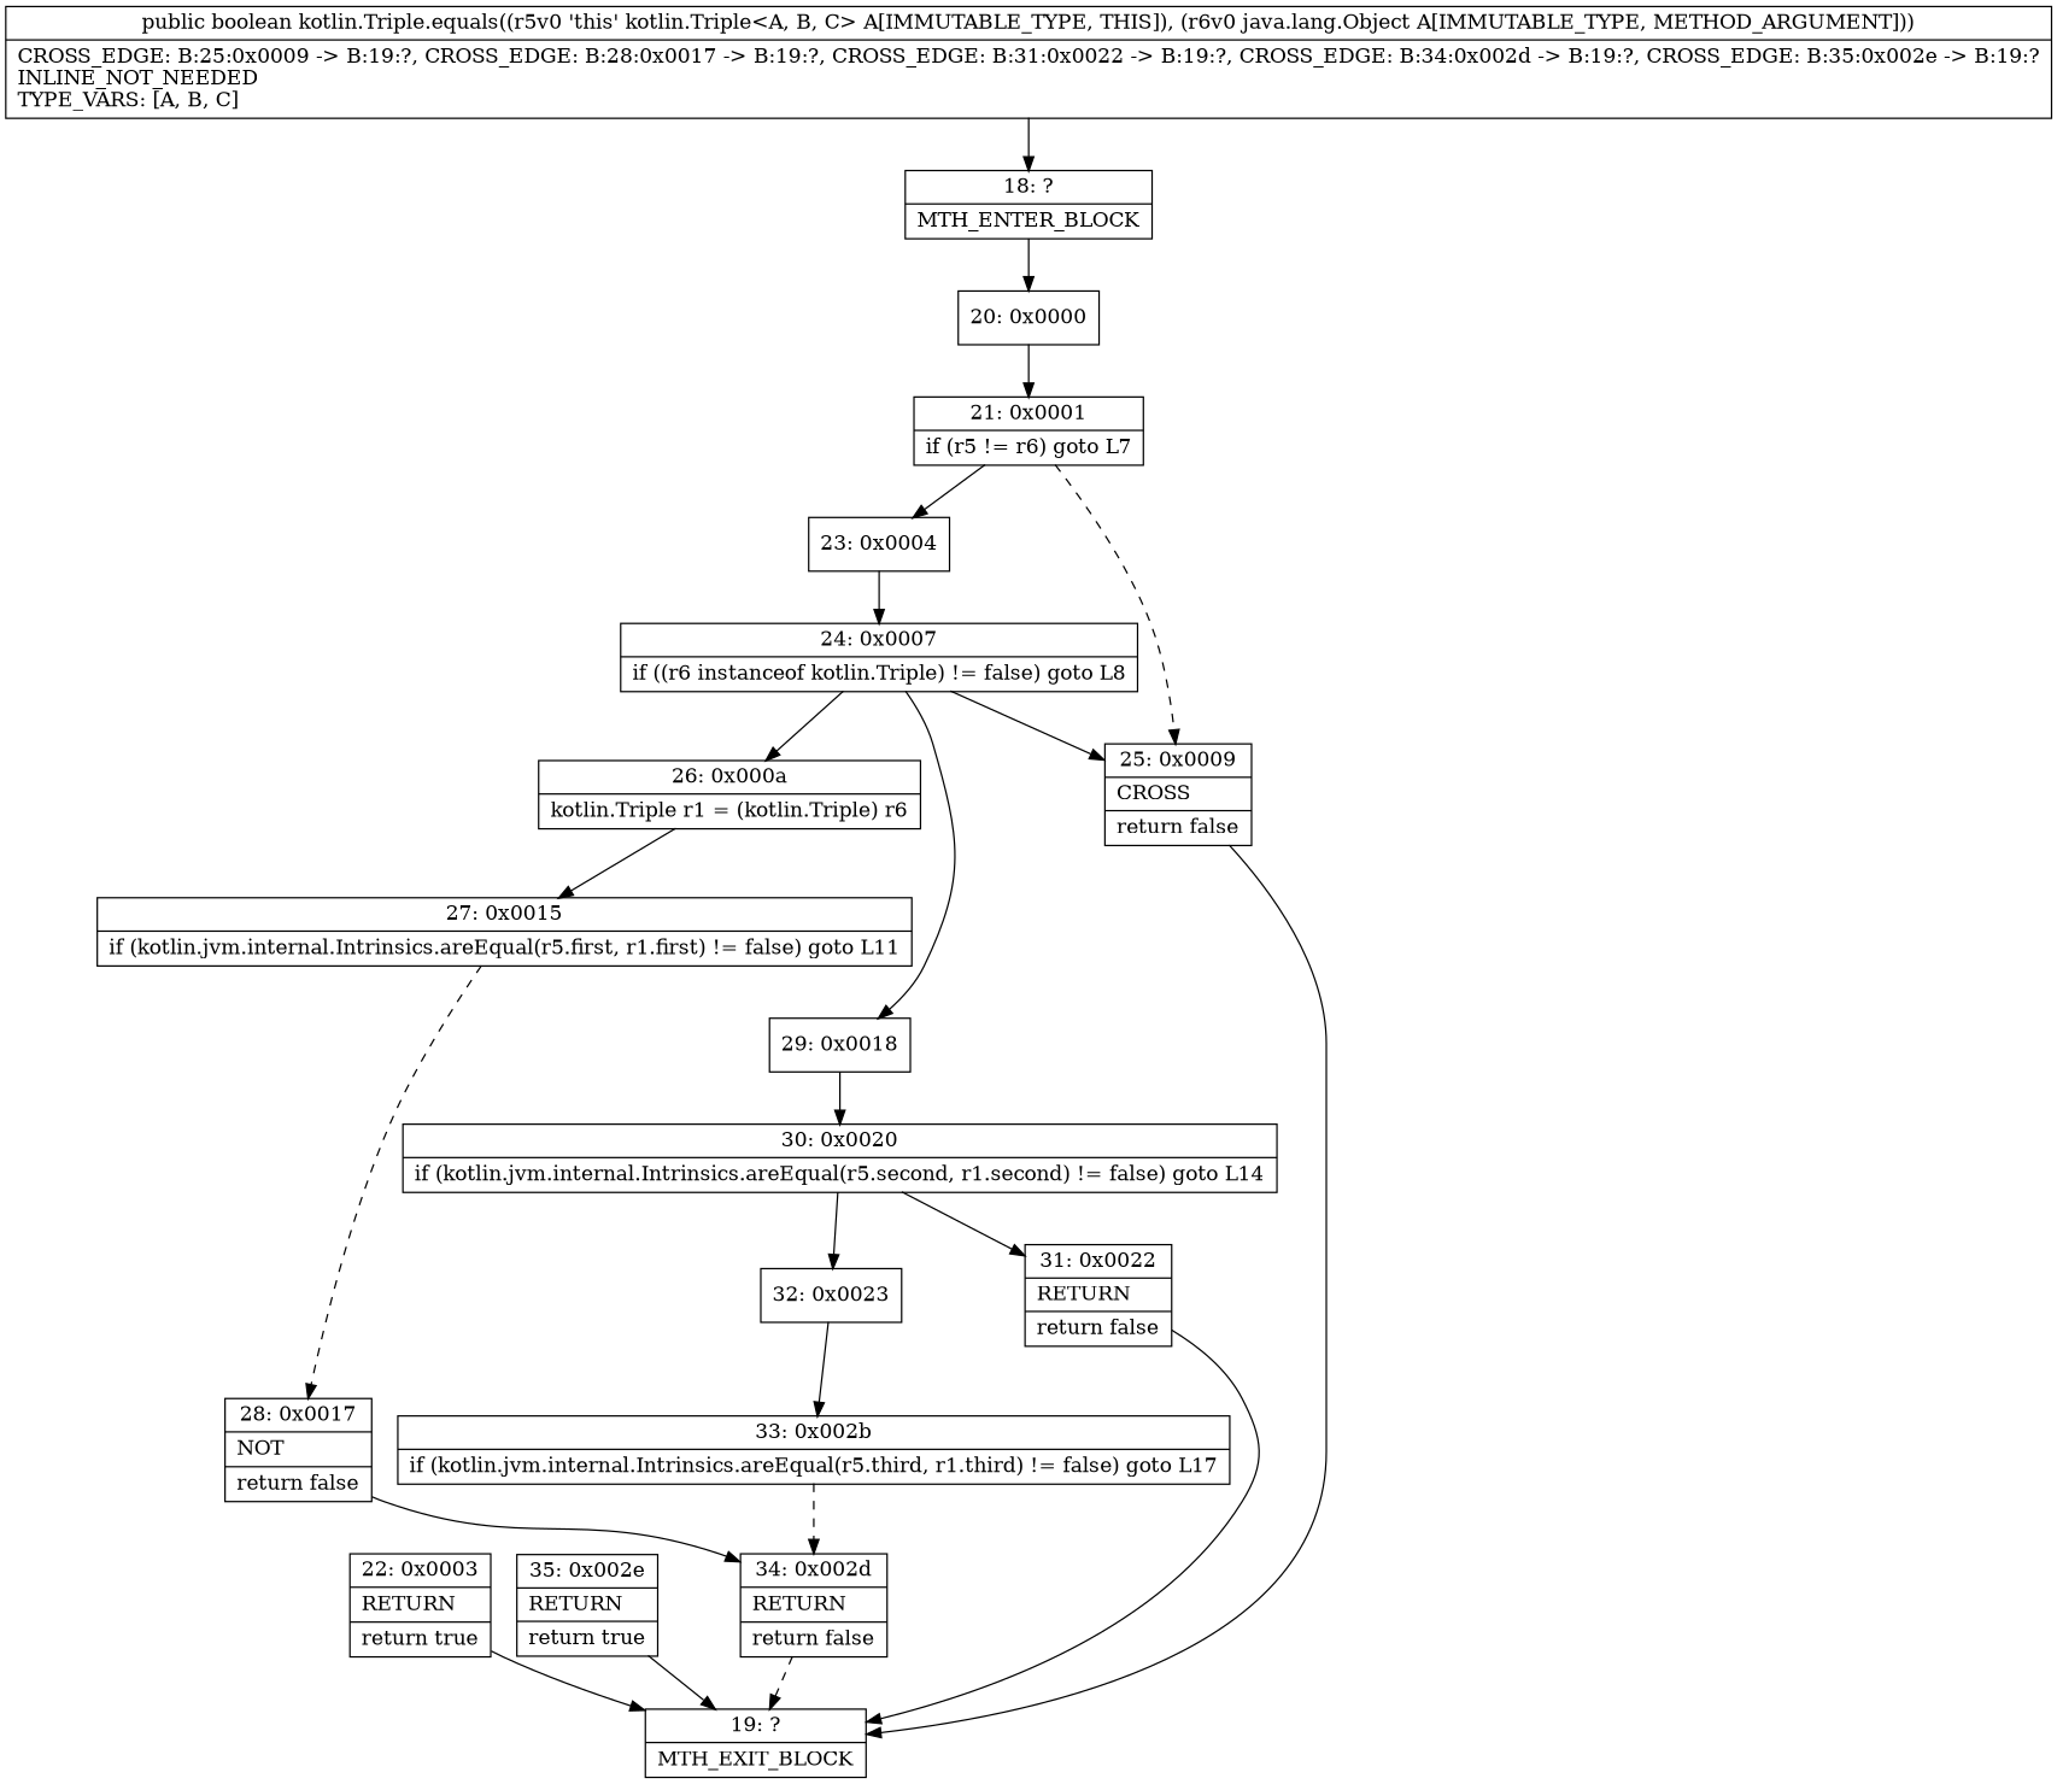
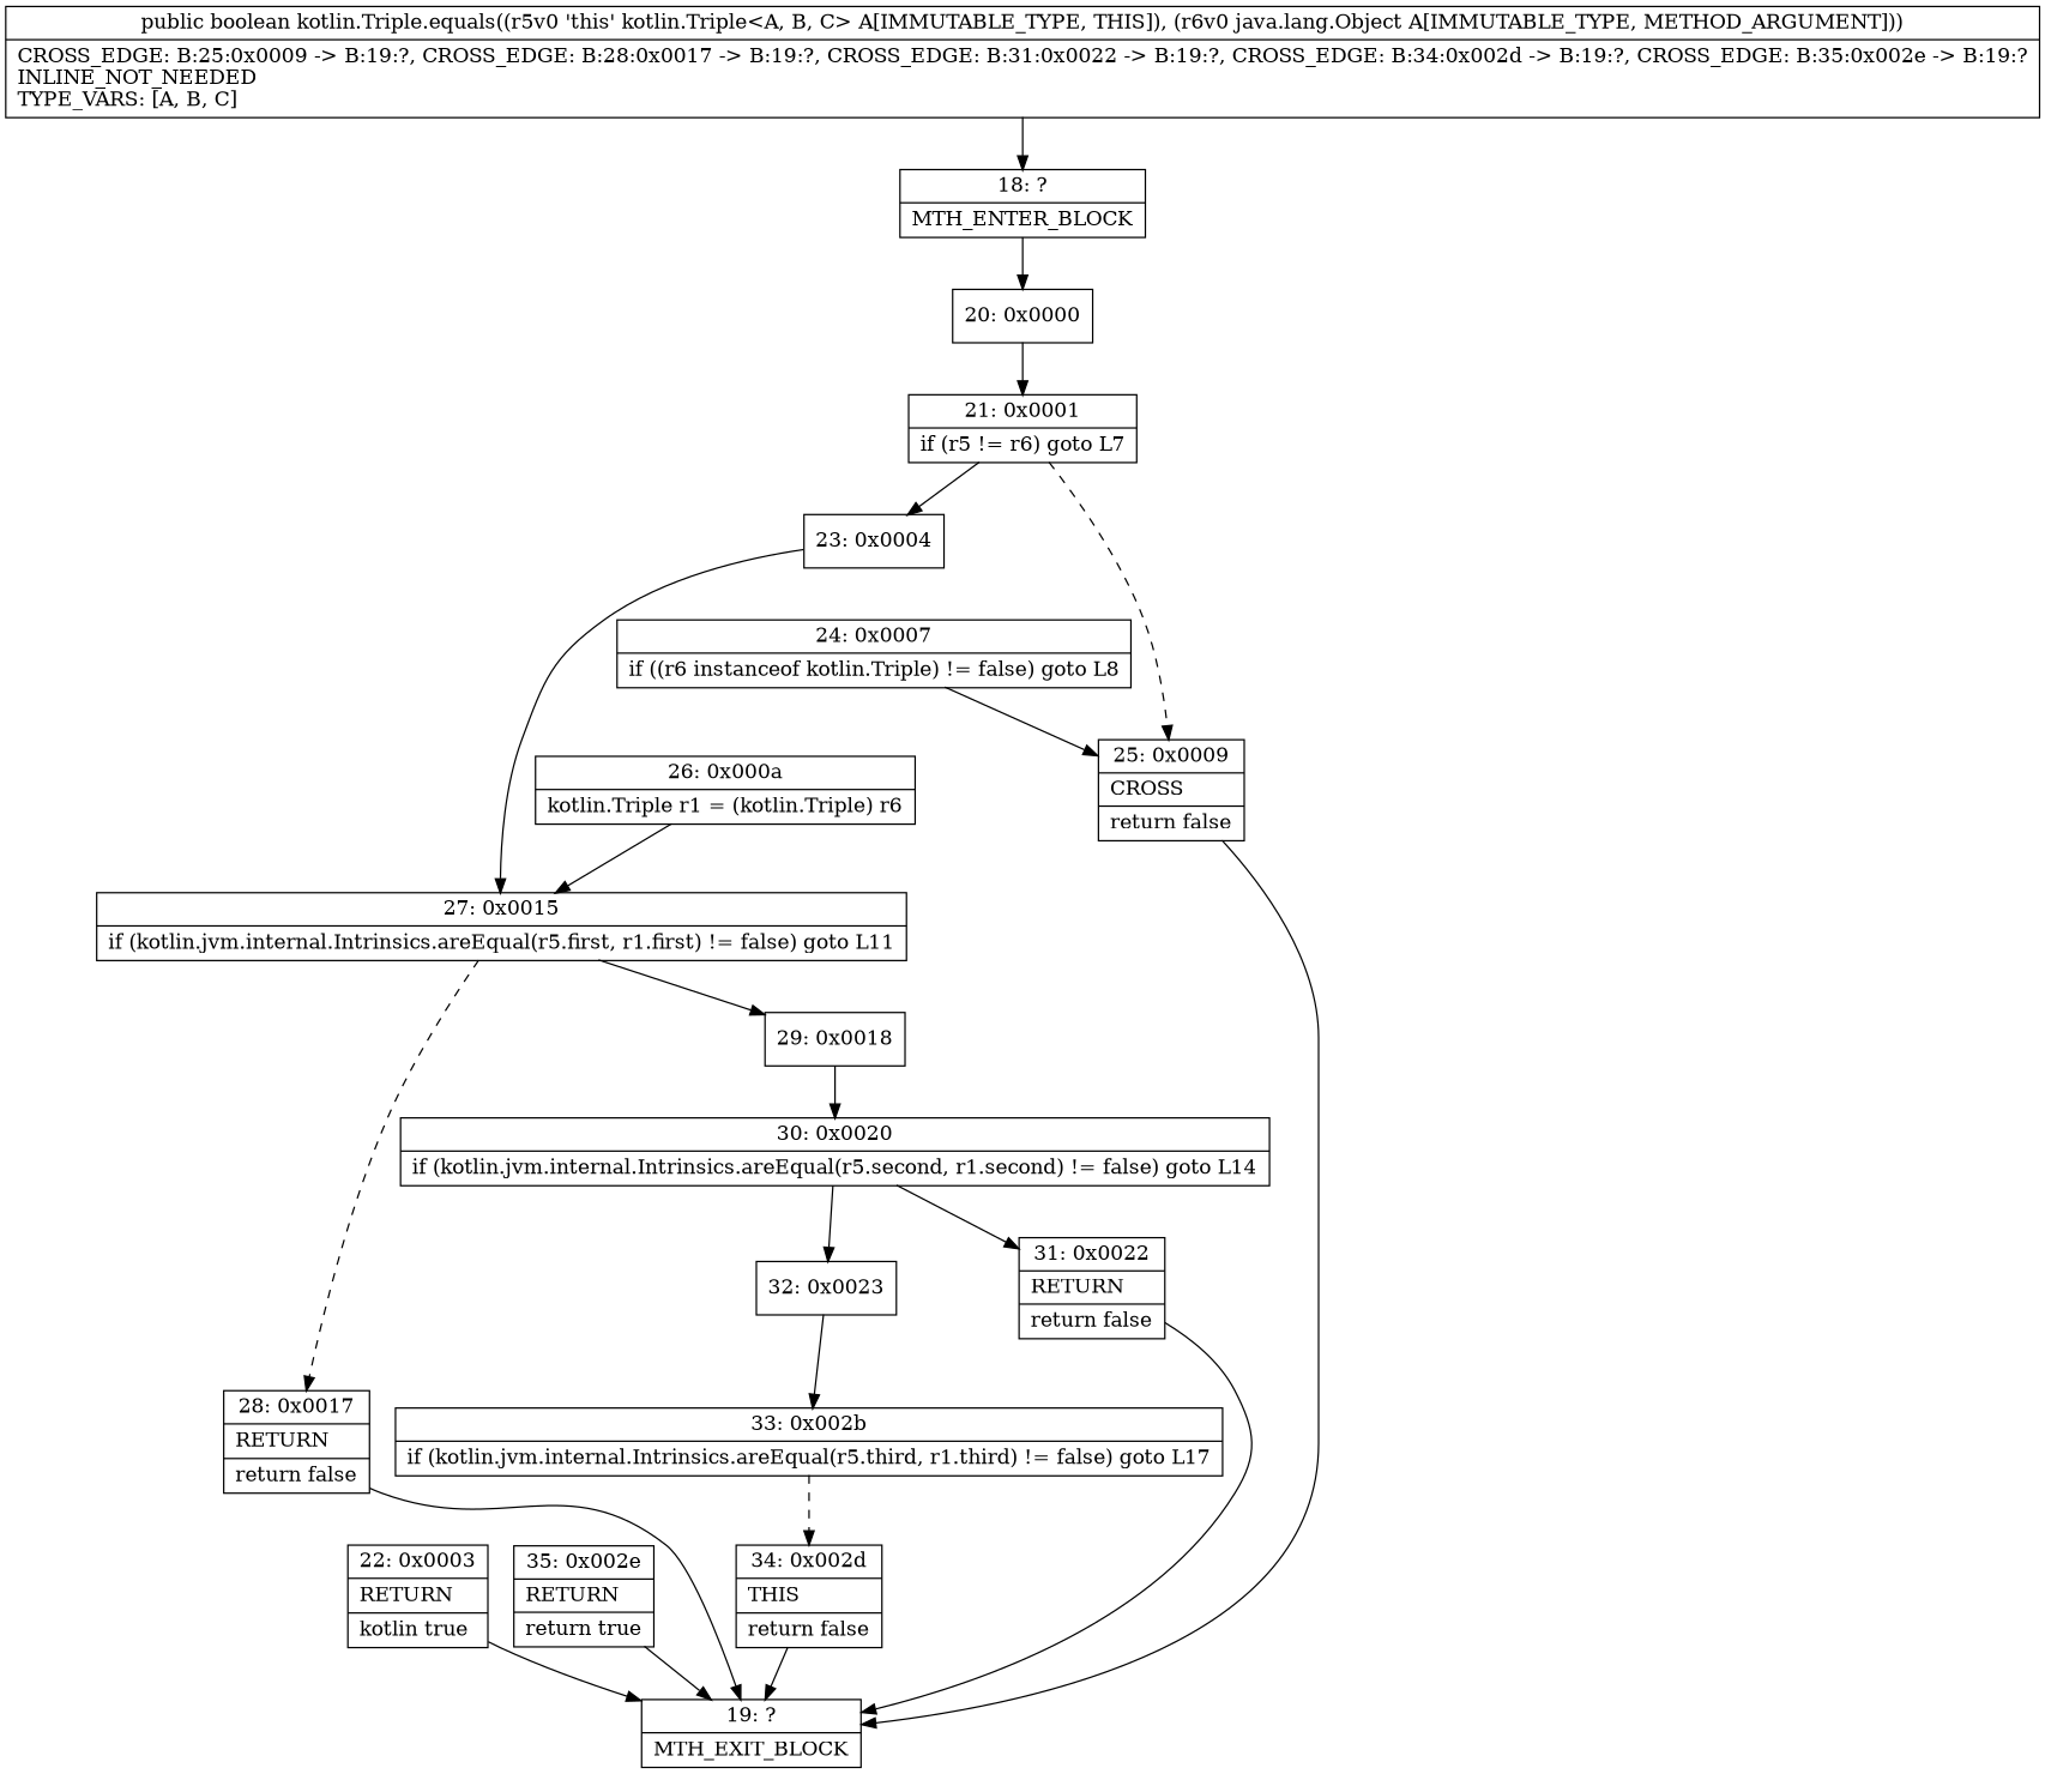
  digraph {
    node [shape=record]
    n1 [label="{18\:\ ?|MTH_ENTER_BLOCK\l}"]
    n2 [label="{20\:\ 0x0000}"]
    n3 [label="{21\:\ 0x0001|if (r5 != r6) goto L7\l}"]
    n4 [label="{23\:\ 0x0004}"]
    n5 [label="{25\:\ 0x0009|CROSS\l|return false\l}"]
-   n6 [label="{22\:\ 0x0003|RETURN\l|return true\l}"]
+   n6 [label="{22\:\ 0x0003|RETURN\l|kotlin true\l}"]
    n7 [label="{19\:\ ?|MTH_EXIT_BLOCK\l}"]
    n8 [label="{24\:\ 0x0007|if ((r6 instanceof kotlin.Triple) != false) goto L8\l}"]
    n9 [label="{26\:\ 0x000a|kotlin.Triple r1 = (kotlin.Triple) r6\l}"]
    n10 [label="{27\:\ 0x0015|if (kotlin.jvm.internal.Intrinsics.areEqual(r5.first, r1.first) != false) goto L11\l}"]
-   n11 [label="{28\:\ 0x0017|NOT\l|return false\l}"]
+   n11 [label="{28\:\ 0x0017|RETURN\l|return false\l}"]
    n12 [label="{29\:\ 0x0018}"]
    n13 [label="{30\:\ 0x0020|if (kotlin.jvm.internal.Intrinsics.areEqual(r5.second, r1.second) != false) goto L14\l}"]
    n14 [label="{31\:\ 0x0022|RETURN\l|return false\l}"]
    n15 [label="{32\:\ 0x0023}"]
    n16 [label="{33\:\ 0x002b|if (kotlin.jvm.internal.Intrinsics.areEqual(r5.third, r1.third) != false) goto L17\l}"]
-   n17 [label="{34\:\ 0x002d|RETURN\l|return false\l}"]
+   n17 [label="{34\:\ 0x002d|THIS\l|return false\l}"]
    n18 [label="{35\:\ 0x002e|RETURN\l|return true\l}"]
    n19 [label="{public boolean kotlin.Triple.equals((r5v0 'this' kotlin.Triple\<A, B, C\> A[IMMUTABLE_TYPE, THIS]), (r6v0 java.lang.Object A[IMMUTABLE_TYPE, METHOD_ARGUMENT]))  | CROSS_EDGE: B:25:0x0009 \-\> B:19:?, CROSS_EDGE: B:28:0x0017 \-\> B:19:?, CROSS_EDGE: B:31:0x0022 \-\> B:19:?, CROSS_EDGE: B:34:0x002d \-\> B:19:?, CROSS_EDGE: B:35:0x002e \-\> B:19:?\lINLINE_NOT_NEEDED\lTYPE_VARS: [A, B, C]\l}"]
    n1 -> n2
    n2 -> n3
    n3 -> n4
    n3 -> n5 [style=dashed]
-   n4 -> n8
+   n4 -> n10
    n5 -> n7
    n6 -> n7
    n8 -> n5 [style=solid]
-   n8 -> n9
    n9 -> n10
    n10 -> n11 [style=dashed]
-   n8 -> n12
-   n11 -> n17
+   n10 -> n12
+   n11 -> n7
    n12 -> n13
    n13 -> n14 [style=solid]
    n13 -> n15
    n14 -> n7
    n15 -> n16
    n16 -> n17 [style=dashed]
-   n17 -> n7 [style=dashed]
+   n17 -> n7
    n18 -> n7
    n19 -> n1
  }
